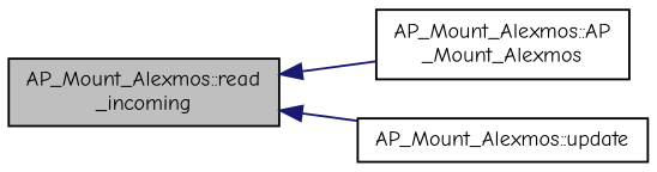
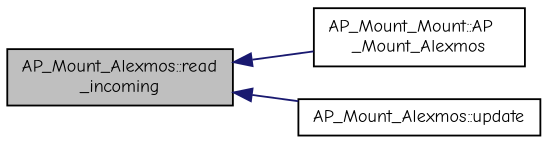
  digraph {
    fontname="Comic Neue"
    rankdir=LR
    node [color=black fillcolor=white fontname="Comic Neue" fontsize=10 shape=record style=filled]
    edge [color=midnightblue dir=back fontname="Comic Neue" fontsize=10 labelfontname=Helvetica labelfontsize=10 style=solid]
    n1 [fillcolor=grey75 fontcolor=black height=0.2 label="AP_Mount_Alexmos::read\l_incoming" width=0.4]
-   n2 [height=0.2 label="AP_Mount_Alexmos::AP\l_Mount_Alexmos" width=0.4]
+   n2 [height=0.2 label="AP_Mount_Mount::AP\l_Mount_Alexmos" width=0.4]
    n3 [height=0.2 label="AP_Mount_Alexmos::update" width=0.4]
    n1 -> n2
    n1 -> n3
  }
